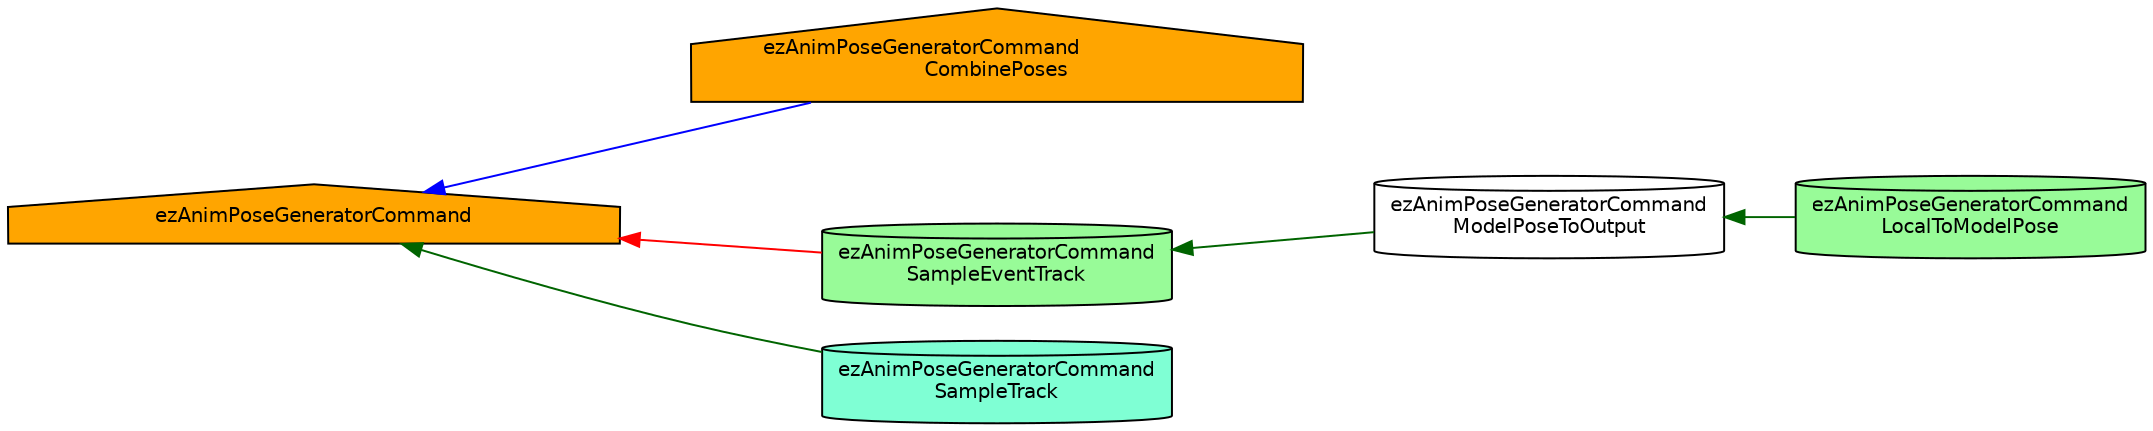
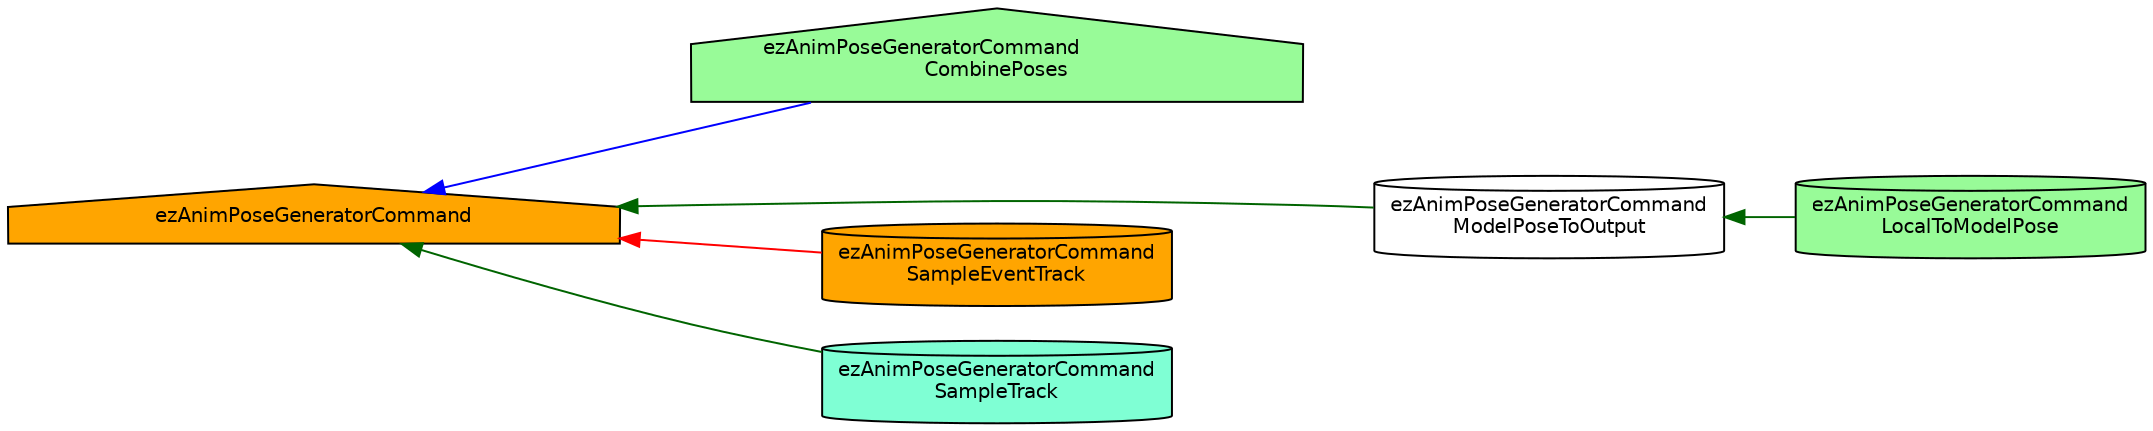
  digraph {
    rankdir=LR
    node [color=black fillcolor=orange fontname=Helvetica fontsize=10 shape=cylinder style=filled]
    edge [color=darkgreen dir=back fontname=Helvetica fontsize=10 labelfontname=Helvetica labelfontsize=10 style=solid]
    n1 [height=0.2 label=ezAnimPoseGeneratorCommand shape=house width=0.4]
-   n2 [height=0.2 label="ezAnimPoseGeneratorCommand\lCombinePoses" shape=house width=0.4]
+   n2 [fillcolor=palegreen height=0.2 label="ezAnimPoseGeneratorCommand\lCombinePoses" shape=house width=0.4]
    n3 [fillcolor=white height=0.2 label="ezAnimPoseGeneratorCommand\lModelPoseToOutput" width=0.4]
-   n4 [fillcolor=palegreen height=0.2 label="ezAnimPoseGeneratorCommand\lSampleEventTrack" width=0.4]
+   n4 [height=0.2 label="ezAnimPoseGeneratorCommand\lSampleEventTrack" width=0.4]
    n5 [fillcolor=aquamarine height=0.2 label="ezAnimPoseGeneratorCommand\lSampleTrack" width=0.4]
    n6 [fillcolor=palegreen height=0.2 label="ezAnimPoseGeneratorCommand\lLocalToModelPose" width=0.4]
    n1 -> n2 [color=blue]
-   n4 -> n3
+   n1 -> n3
    n1 -> n4 [color=red]
    n1 -> n5
    n3 -> n6
  }
